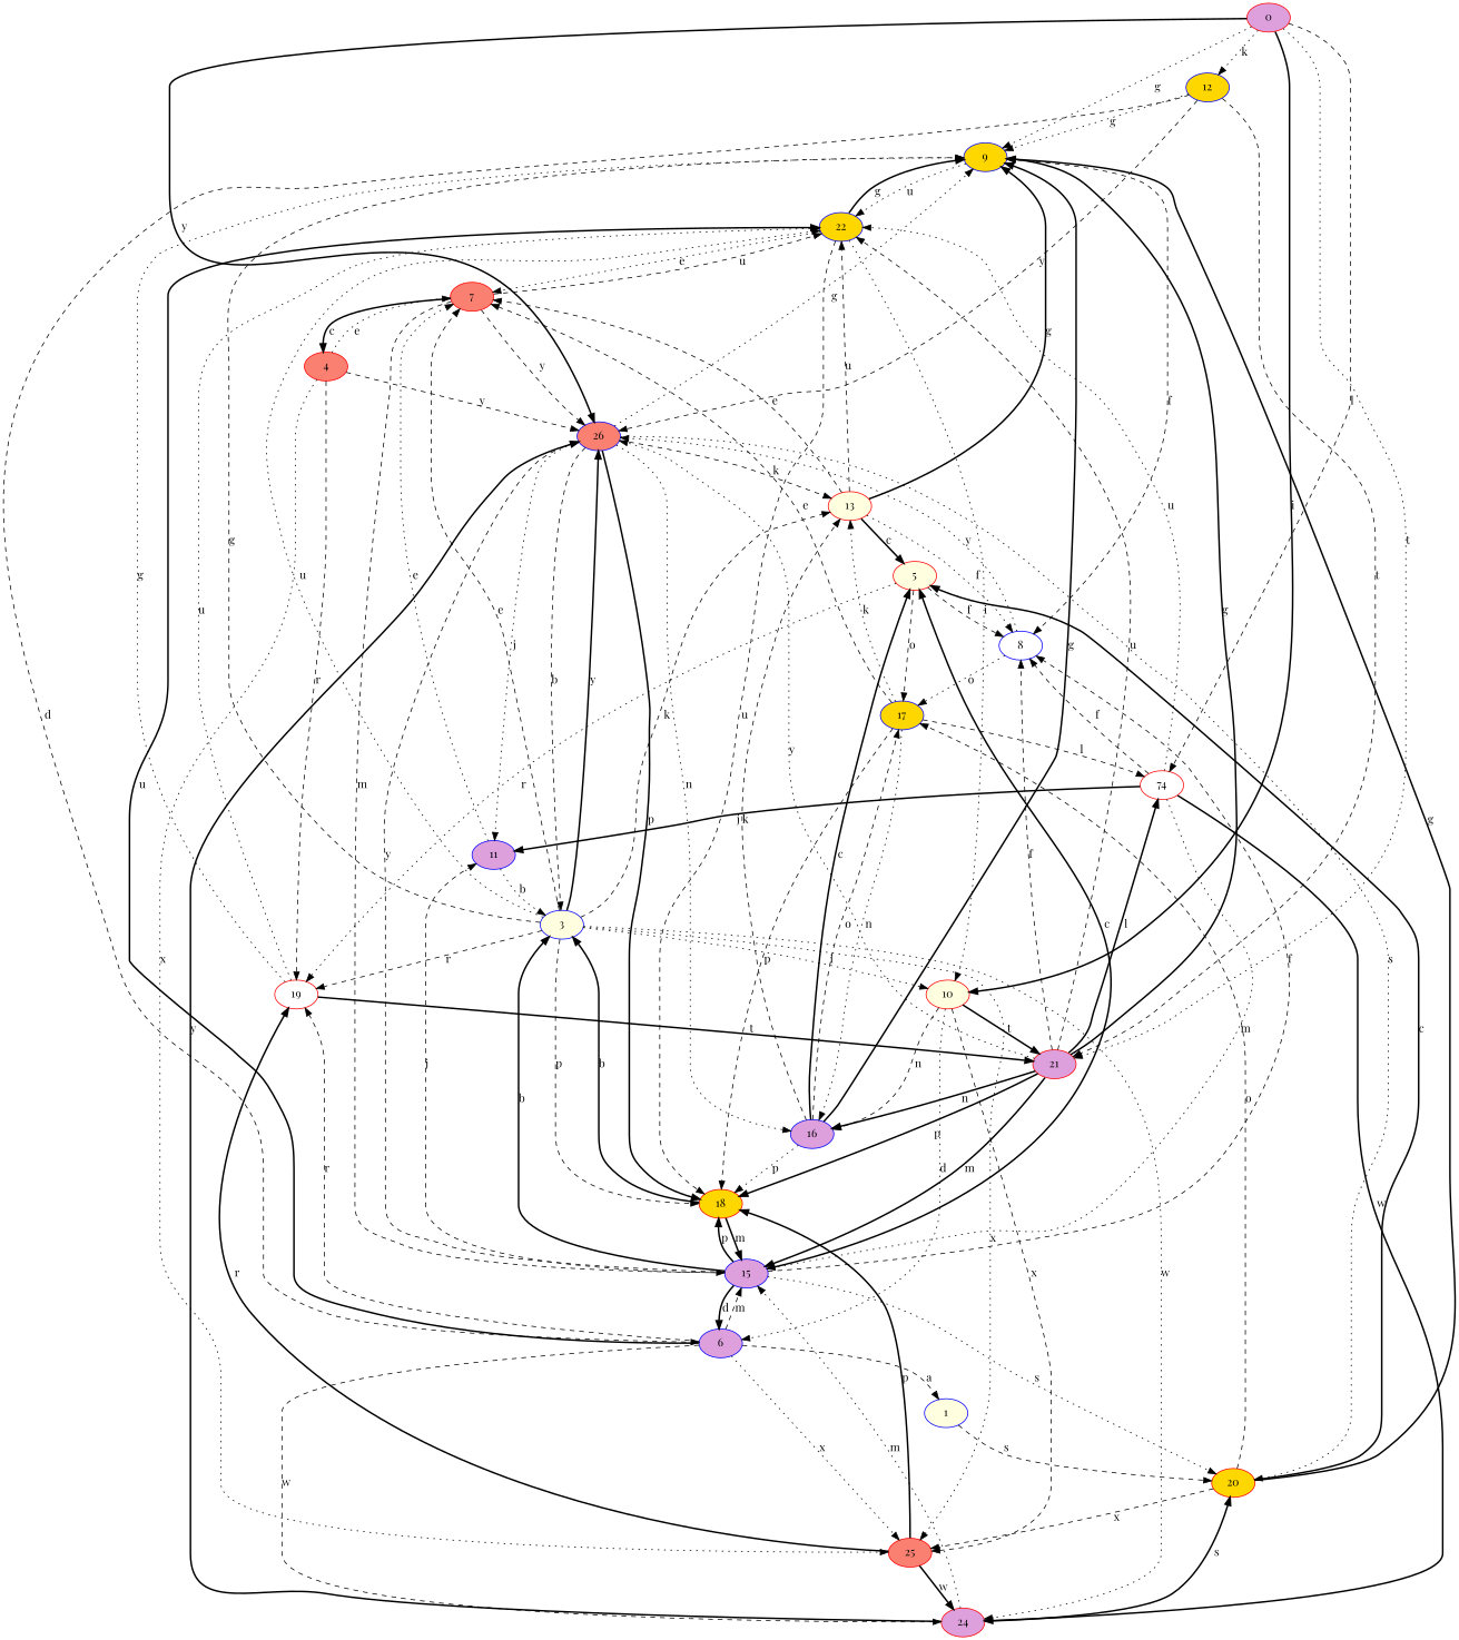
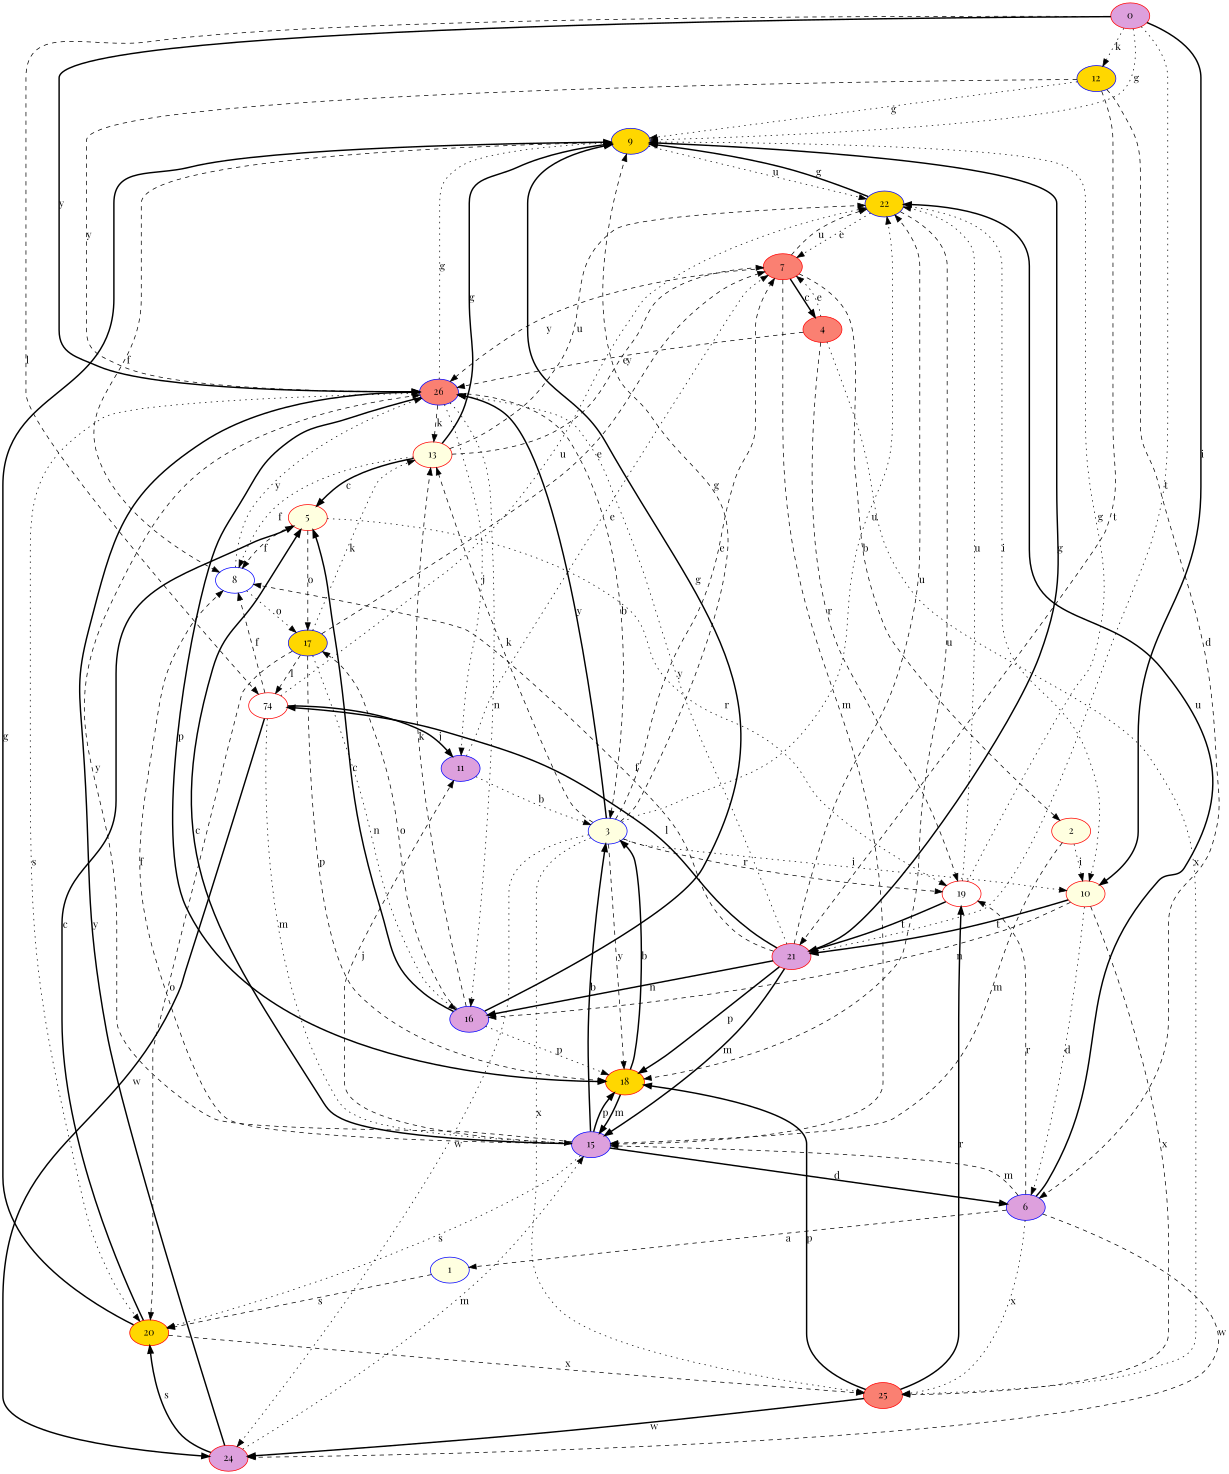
  strict digraph {
    fontname="Playfair Display"
    node [color=red fillcolor=plum fontname="Playfair Display" style=filled]
    edge [fontname="Playfair Display" style=dashed]
    9 [color=blue fillcolor=gold]
    0
    10 [fillcolor=lightyellow]
    12 [color=blue fillcolor=gold]
    n5 [fillcolor=white label=74]
    21
    26 [color=blue fillcolor=salmon]
    22 [color=blue fillcolor=gold]
    8 [color=blue fillcolor=white]
    25 [fillcolor=salmon]
    6 [color=blue]
    16 [color=blue]
    15 [color=blue]
    24
    11 [color=blue]
    18 [fillcolor=gold]
    20 [fillcolor=gold]
    3 [color=blue fillcolor=lightyellow]
    13 [fillcolor=lightyellow]
    1 [color=blue fillcolor=lightyellow]
    5 [fillcolor=lightyellow]
    17 [color=blue fillcolor=gold]
+   2 [fillcolor=lightyellow]
    7 [fillcolor=salmon]
    19 [fillcolor=white]
    4 [fillcolor=salmon]
    9 -> 22 [label=u style=dotted]
    9 -> 8 [label=f]
    0 -> 9 [label=g style=dotted]
    0 -> 10 [label=i style=bold]
    0 -> 12 [label=k style=dotted]
    0 -> n5 [label=l]
    0 -> 21 [label=t style=dotted]
    0 -> 26 [label=y style=bold]
    10 -> 21 [label=t style=bold]
    10 -> 25 [label=x]
    10 -> 6 [label=d style=dotted]
    10 -> 16 [label=n]
    12 -> 9 [label=g style=dotted]
    12 -> 21 [label=t]
    12 -> 26 [label=y]
    12 -> 6 [label=d]
    n5 -> 22 [label=u style=dotted]
    n5 -> 8 [label=f]
    n5 -> 15 [label=m style=dotted]
    n5 -> 24 [label=w style=bold]
    n5 -> 11 [label=j style=bold]
    21 -> 9 [label=g style=bold]
    21 -> n5 [label=l style=bold]
    21 -> 26 [label=y style=dotted]
    21 -> 22 [label=u]
    21 -> 8 [label=f]
    21 -> 16 [label=n style=bold]
    21 -> 15 [label=m style=bold]
    21 -> 18 [label=p style=bold]
    26 -> 9 [label=g style=dotted]
    26 -> 16 [label=n style=dotted]
    26 -> 11 [label=j style=dotted]
    26 -> 18 [label=p style=bold]
    26 -> 20 [label=s style=dotted]
    26 -> 3 [label=b]
    26 -> 13 [label=k]
    22 -> 9 [label=g style=bold]
    22 -> 10 [label=i style=dotted]
    22 -> 18 [label=u]
    22 -> 7 [label=e style=dotted]
    8 -> 26 [label=y style=dotted]
    8 -> 17 [label=o style=dotted]
    25 -> 24 [label=w style=bold]
    25 -> 18 [label=p style=bold]
    25 -> 19 [label=r style=bold]
    6 -> 22 [label=u style=bold]
    6 -> 25 [label=x style=dotted]
    6 -> 15 [label=m]
    6 -> 24 [label=w]
    6 -> 1 [label=a]
    6 -> 19 [label=r]
    16 -> 9 [label=g style=bold]
    16 -> 18 [label=p style=dotted]
    16 -> 13 [label=k]
    16 -> 5 [label=c style=bold]
    16 -> 17 [label=o]
    15 -> 26 [label=y]
    15 -> 8 [label=f]
    15 -> 6 [label=d style=bold]
    15 -> 11 [label=j]
    15 -> 18 [label=p style=bold]
    15 -> 20 [label=s style=dotted]
    15 -> 3 [label=b style=bold]
    15 -> 5 [label=c style=bold]
    24 -> 26 [label=y style=bold]
    24 -> 15 [label=m style=dotted]
    24 -> 20 [label=s style=bold]
    11 -> 3 [label=b style=dotted]
    11 -> 7 [label=e style=dotted]
    18 -> 15 [label=m style=bold]
    18 -> 3 [label=b style=bold]
    20 -> 9 [label=g style=bold]
    20 -> 25 [label=x]
    20 -> 5 [label=c style=bold]
-   20 -> 17 [label=o]
+   17 -> 20 [label=o]
    3 -> 9 [label=g]
    3 -> 10 [label=i style=dotted]
    3 -> 26 [label=y style=bold]
    3 -> 22 [label=u style=dotted]
    3 -> 25 [label=x style=dotted]
    3 -> 24 [label=w style=dotted]
-   3 -> 18 [label=p]
+   3 -> 18 [label=y]
    3 -> 13 [label=k]
    3 -> 7 [label=e]
    3 -> 19 [label=r]
    13 -> 9 [label=g style=bold]
    13 -> 22 [label=u]
    13 -> 8 [label=f style=dotted]
    13 -> 5 [label=c style=bold]
    13 -> 7 [label=e]
    1 -> 20 [label=s]
    5 -> 8 [label=f]
    5 -> 17 [label=o]
    5 -> 19 [label=r style=dotted]
    17 -> n5 [label=l]
    17 -> 16 [label=n style=dotted]
    17 -> 18 [label=p]
    17 -> 13 [label=k style=dotted]
    17 -> 7 [label=e]
+   2 -> 10 [label=i style=dotted]
+   2 -> 15 [label=m]
    7 -> 26 [label=y]
    7 -> 22 [label=u]
    7 -> 15 [label=m]
+   7 -> 2 [label=b]
    7 -> 4 [label=c style=bold]
    19 -> 9 [label=g style=dotted]
    19 -> 21 [label=t style=bold]
    19 -> 22 [label=u style=dotted]
    4 -> 26 [label=y]
    4 -> 25 [label=x style=dotted]
    4 -> 7 [label=e style=dotted]
    4 -> 19 [label=r]
  }
